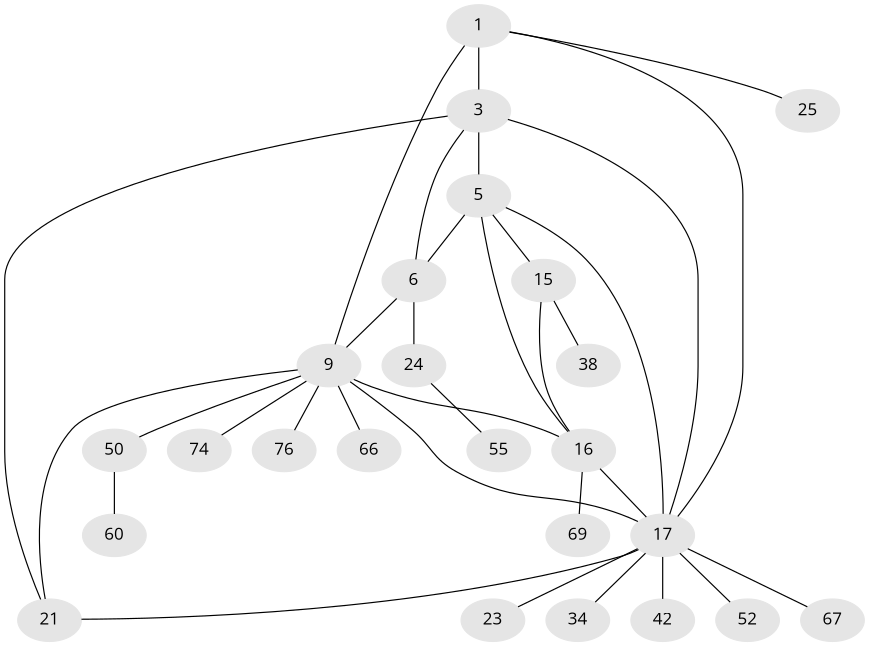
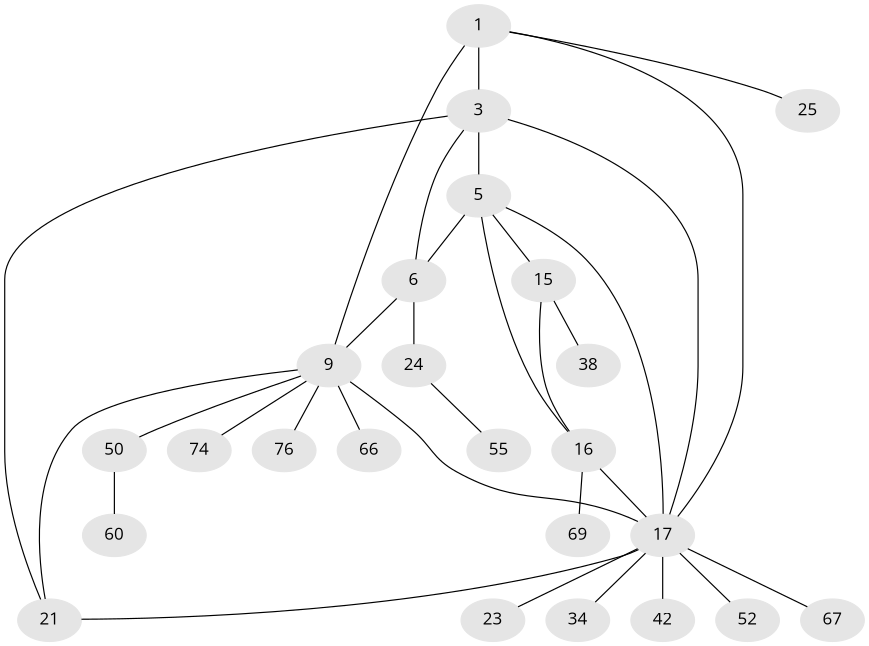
  graph {
    fontname="Open Sans"
    node [color=gray90 fontname="Open Sans" style=filled]
    edge [fontname="Open Sans"]
    1 [super="+2+64"]
    3 [super="+70+77+78+28"]
    9 [super="+11+10"]
    17 [super="+20+18"]
    25
    5 [super="+7+27+13"]
    6 [super="+45+8+32"]
    21 [super="+58+53+37+43"]
    16
    50
    66
    74
    76
    23
    34
    42 [super="+44"]
    52
    67
    15 [super="+80+33"]
    24
    38 [super="+46+63"]
    69
    55
    60
    1 -- 3 [weight=3]
    1 -- 9
    1 -- 17
    1 -- 25
    3 -- 17 [weight=2]
    3 -- 5 [weight=2]
    3 -- 6
    3 -- 21
    9 -- 17
    9 -- 21
-   9 -- 16
    9 -- 50
    9 -- 66
    9 -- 74
    9 -- 76
    17 -- 21
    17 -- 23
    17 -- 34
    17 -- 42
    17 -- 52
    17 -- 67
    5 -- 17
    5 -- 6 [weight=4]
    5 -- 16 [weight=2]
    5 -- 15 [weight=2]
    6 -- 9
    6 -- 24
    16 -- 17
    16 -- 69
    50 -- 60
    15 -- 16
    15 -- 38
    24 -- 55
  }
